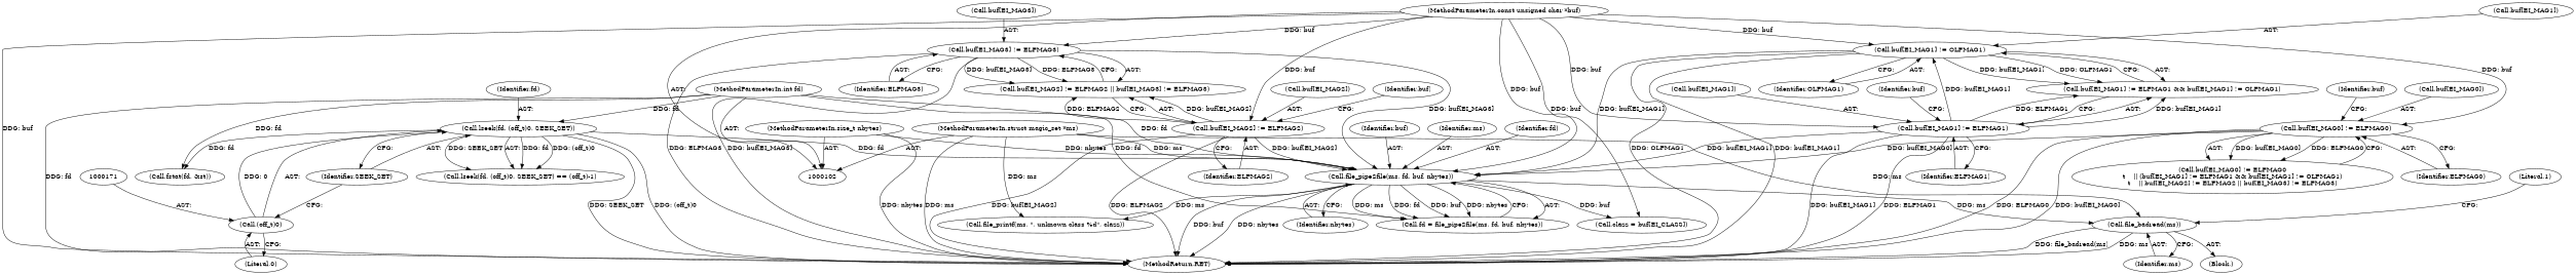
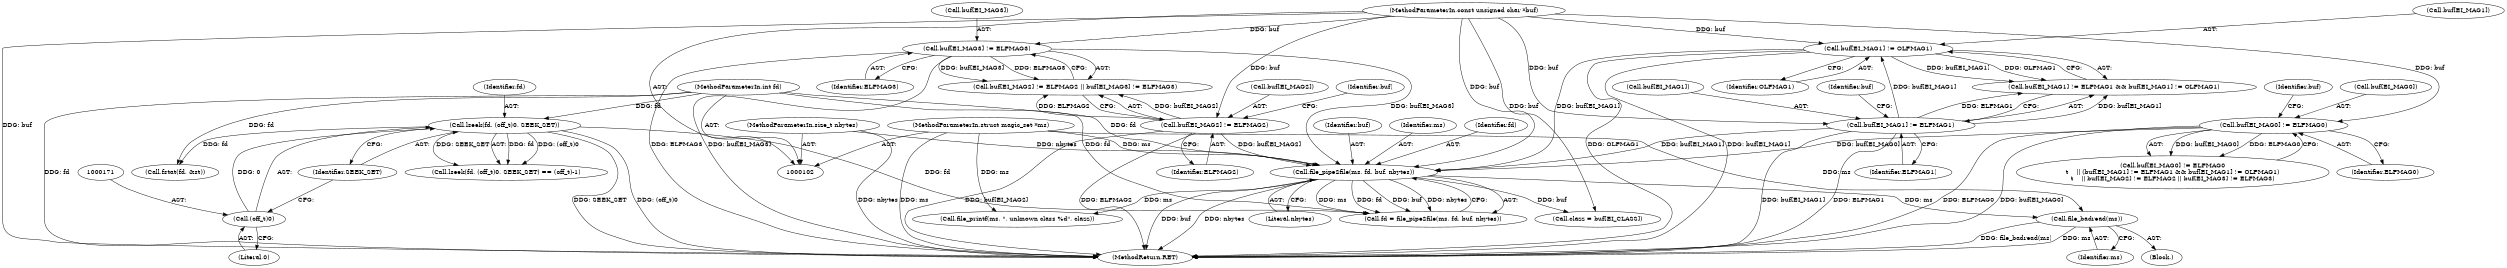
  digraph {
    n1 [label="(Call,file_badread(ms))"]
    n2 [label="(MethodReturn,RET)"]
    n3 [label="(Identifier,ms)"]
    n4 [label="(Block,)"]
    n5 [label="(Call,file_pipe2file(ms, fd, buf, nbytes))"]
-   n6 [label="(Identifier,nbytes)"]
+   n6 [label="(Literal,nbytes)"]
    n7 [label="(Call,file_printf(ms, \", unknown class %d\", clazz))"]
    n8 [label="(Call,fd = file_pipe2file(ms, fd, buf, nbytes))"]
    n9 [label="(Call,clazz = buf[EI_CLASS])"]
    n10 [label="(MethodParameterIn,struct magic_set *ms)"]
    1000102
    n12 [label="(Call,lseek(fd, (off_t)0, SEEK_SET))"]
    n13 [label="(Identifier,SEEK_SET)"]
    n14 [label="(Call,fstat(fd, &st))"]
    n15 [label="(Call,lseek(fd, (off_t)0, SEEK_SET) == (off_t)-1)"]
    n16 [label="(Call,(off_t)0)"]
    n17 [label="(MethodParameterIn,int fd)"]
    n18 [label="(Literal,0)"]
    n19 [label="(Call,buf[EI_MAG3] != ELFMAG3)"]
    n20 [label="(Call,buf[EI_MAG2] != ELFMAG2 || buf[EI_MAG3] != ELFMAG3)"]
    n21 [label="(Identifier,ELFMAG3)"]
    n22 [label="(Call,buf[EI_MAG2] != ELFMAG2)"]
    n23 [label="(MethodParameterIn,const unsigned char *buf)"]
    n24 [label="(Call,buf[EI_MAG1] != OLFMAG1)"]
    n25 [label="(Call,buf[EI_MAG1] != ELFMAG1)"]
    n26 [label="(Call,buf[EI_MAG0] != ELFMAG0)"]
    n27 [label="(Call,buf[EI_MAG1] != ELFMAG1 && buf[EI_MAG1] != OLFMAG1)"]
    n28 [label="(Identifier,OLFMAG1)"]
    n29 [label="(Identifier,ELFMAG1)"]
    n30 [label="(Identifier,ELFMAG2)"]
    n31 [label="(Call,buf[EI_MAG0] != ELFMAG0\n\t    || (buf[EI_MAG1] != ELFMAG1 && buf[EI_MAG1] != OLFMAG1)\n\t    || buf[EI_MAG2] != ELFMAG2 || buf[EI_MAG3] != ELFMAG3)"]
    n32 [label="(Identifier,ELFMAG0)"]
    n33 [label="(MethodParameterIn,size_t nbytes)"]
    n34 [label="(Call,buf[EI_MAG1])"]
    n35 [label="(Identifier,buf)"]
    n36 [label="(Identifier,ms)"]
    n37 [label="(Call,buf[EI_MAG3])"]
    n38 [label="(Identifier,buf)"]
-   n39 [label="(Literal,1)"]
    n40 [label="(Call,buf[EI_MAG1])"]
    n41 [label="(Identifier,buf)"]
    n42 [label="(Call,buf[EI_MAG2])"]
    n43 [label="(Identifier,buf)"]
    n44 [label="(Identifier,fd)"]
    n45 [label="(Identifier,fd)"]
    n46 [label="(Call,buf[EI_MAG0])"]
    1000171
    n1 -> n2 [label="DDG: file_badread(ms)"]
    n1 -> n2 [label="DDG: ms"]
    n1 -> n3 [label="CFG: "]
    n1 -> n4 [label="AST: "]
    n3 -> n1 [label="AST: "]
    n5 -> n1 [label="DDG: ms"]
    n5 -> n2 [label="DDG: buf"]
    n5 -> n2 [label="DDG: nbytes"]
    n5 -> n6 [label="CFG: "]
    n5 -> n7 [label="DDG: ms"]
    n5 -> n8 [label="AST: "]
    n5 -> n8 [label="DDG: ms"]
    n5 -> n8 [label="DDG: fd"]
    n5 -> n8 [label="DDG: buf"]
    n5 -> n8 [label="DDG: nbytes"]
    n5 -> n9 [label="DDG: buf"]
    n6 -> n5 [label="AST: "]
    n8 -> n5 [label="CFG: "]
    n10 -> n1 [label="DDG: ms"]
    n10 -> n2 [label="DDG: ms"]
    n10 -> n5 [label="DDG: ms"]
    n10 -> n7 [label="DDG: ms"]
    n10 -> 1000102 [label="AST: "]
    n12 -> n2 [label="DDG: SEEK_SET"]
    n12 -> n2 [label="DDG: (off_t)0"]
-   n12 -> n5 [label="DDG: fd"]
+   n12 -> n8 [label="DDG: fd"]
    n12 -> n13 [label="CFG: "]
    n12 -> n14 [label="DDG: fd"]
    n12 -> n15 [label="AST: "]
    n12 -> n15 [label="DDG: fd"]
    n12 -> n15 [label="DDG: (off_t)0"]
    n12 -> n15 [label="DDG: SEEK_SET"]
    n13 -> n12 [label="AST: "]
    n13 -> n16 [label="CFG: "]
    n16 -> n12 [label="AST: "]
    n16 -> n12 [label="DDG: 0"]
    n16 -> n18 [label="CFG: "]
    n17 -> n2 [label="DDG: fd"]
    n17 -> n5 [label="DDG: fd"]
    n17 -> n8 [label="DDG: fd"]
    n17 -> 1000102 [label="AST: "]
    n17 -> n12 [label="DDG: fd"]
    n17 -> n14 [label="DDG: fd"]
    n18 -> n16 [label="AST: "]
    n19 -> n2 [label="DDG: buf[EI_MAG3]"]
    n19 -> n2 [label="DDG: ELFMAG3"]
    n19 -> n5 [label="DDG: buf[EI_MAG3]"]
    n19 -> n20 [label="AST: "]
    n19 -> n20 [label="DDG: buf[EI_MAG3]"]
    n19 -> n20 [label="DDG: ELFMAG3"]
    n19 -> n21 [label="CFG: "]
    n20 -> n19 [label="CFG: "]
    n20 -> n22 [label="CFG: "]
    n21 -> n19 [label="AST: "]
    n22 -> n2 [label="DDG: buf[EI_MAG2]"]
    n22 -> n2 [label="DDG: ELFMAG2"]
    n22 -> n5 [label="DDG: buf[EI_MAG2]"]
    n22 -> n20 [label="AST: "]
    n22 -> n20 [label="DDG: buf[EI_MAG2]"]
    n22 -> n20 [label="DDG: ELFMAG2"]
    n22 -> n30 [label="CFG: "]
    n23 -> n2 [label="DDG: buf"]
    n23 -> n5 [label="DDG: buf"]
    n23 -> n9 [label="DDG: buf"]
    n23 -> 1000102 [label="AST: "]
    n23 -> n19 [label="DDG: buf"]
    n23 -> n22 [label="DDG: buf"]
    n23 -> n24 [label="DDG: buf"]
    n23 -> n25 [label="DDG: buf"]
    n23 -> n26 [label="DDG: buf"]
    n24 -> n2 [label="DDG: OLFMAG1"]
    n24 -> n2 [label="DDG: buf[EI_MAG1]"]
    n24 -> n5 [label="DDG: buf[EI_MAG1]"]
    n24 -> n27 [label="AST: "]
    n24 -> n27 [label="DDG: buf[EI_MAG1]"]
    n24 -> n27 [label="DDG: OLFMAG1"]
    n24 -> n28 [label="CFG: "]
    n25 -> n2 [label="DDG: buf[EI_MAG1]"]
    n25 -> n2 [label="DDG: ELFMAG1"]
    n25 -> n5 [label="DDG: buf[EI_MAG1]"]
    n25 -> n24 [label="DDG: buf[EI_MAG1]"]
    n25 -> n27 [label="AST: "]
    n25 -> n27 [label="DDG: buf[EI_MAG1]"]
    n25 -> n27 [label="DDG: ELFMAG1"]
    n25 -> n29 [label="CFG: "]
    n26 -> n2 [label="DDG: ELFMAG0"]
    n26 -> n2 [label="DDG: buf[EI_MAG0]"]
    n26 -> n5 [label="DDG: buf[EI_MAG0]"]
    n26 -> n31 [label="AST: "]
    n26 -> n31 [label="DDG: buf[EI_MAG0]"]
    n26 -> n31 [label="DDG: ELFMAG0"]
    n26 -> n32 [label="CFG: "]
    n27 -> n24 [label="CFG: "]
    n27 -> n25 [label="CFG: "]
    n28 -> n24 [label="AST: "]
    n29 -> n25 [label="AST: "]
    n30 -> n22 [label="AST: "]
    n31 -> n26 [label="CFG: "]
    n32 -> n26 [label="AST: "]
    n33 -> n2 [label="DDG: nbytes"]
    n33 -> n5 [label="DDG: nbytes"]
    n33 -> 1000102 [label="AST: "]
    n34 -> n25 [label="AST: "]
    n35 -> n5 [label="AST: "]
    n36 -> n5 [label="AST: "]
    n37 -> n19 [label="AST: "]
    n38 -> n26 [label="CFG: "]
-   n39 -> n1 [label="CFG: "]
    n40 -> n24 [label="AST: "]
    n41 -> n25 [label="CFG: "]
    n42 -> n22 [label="AST: "]
    n43 -> n22 [label="CFG: "]
    n44 -> n5 [label="AST: "]
    n45 -> n12 [label="AST: "]
    n46 -> n26 [label="AST: "]
    1000171 -> n16 [label="AST: "]
  }
